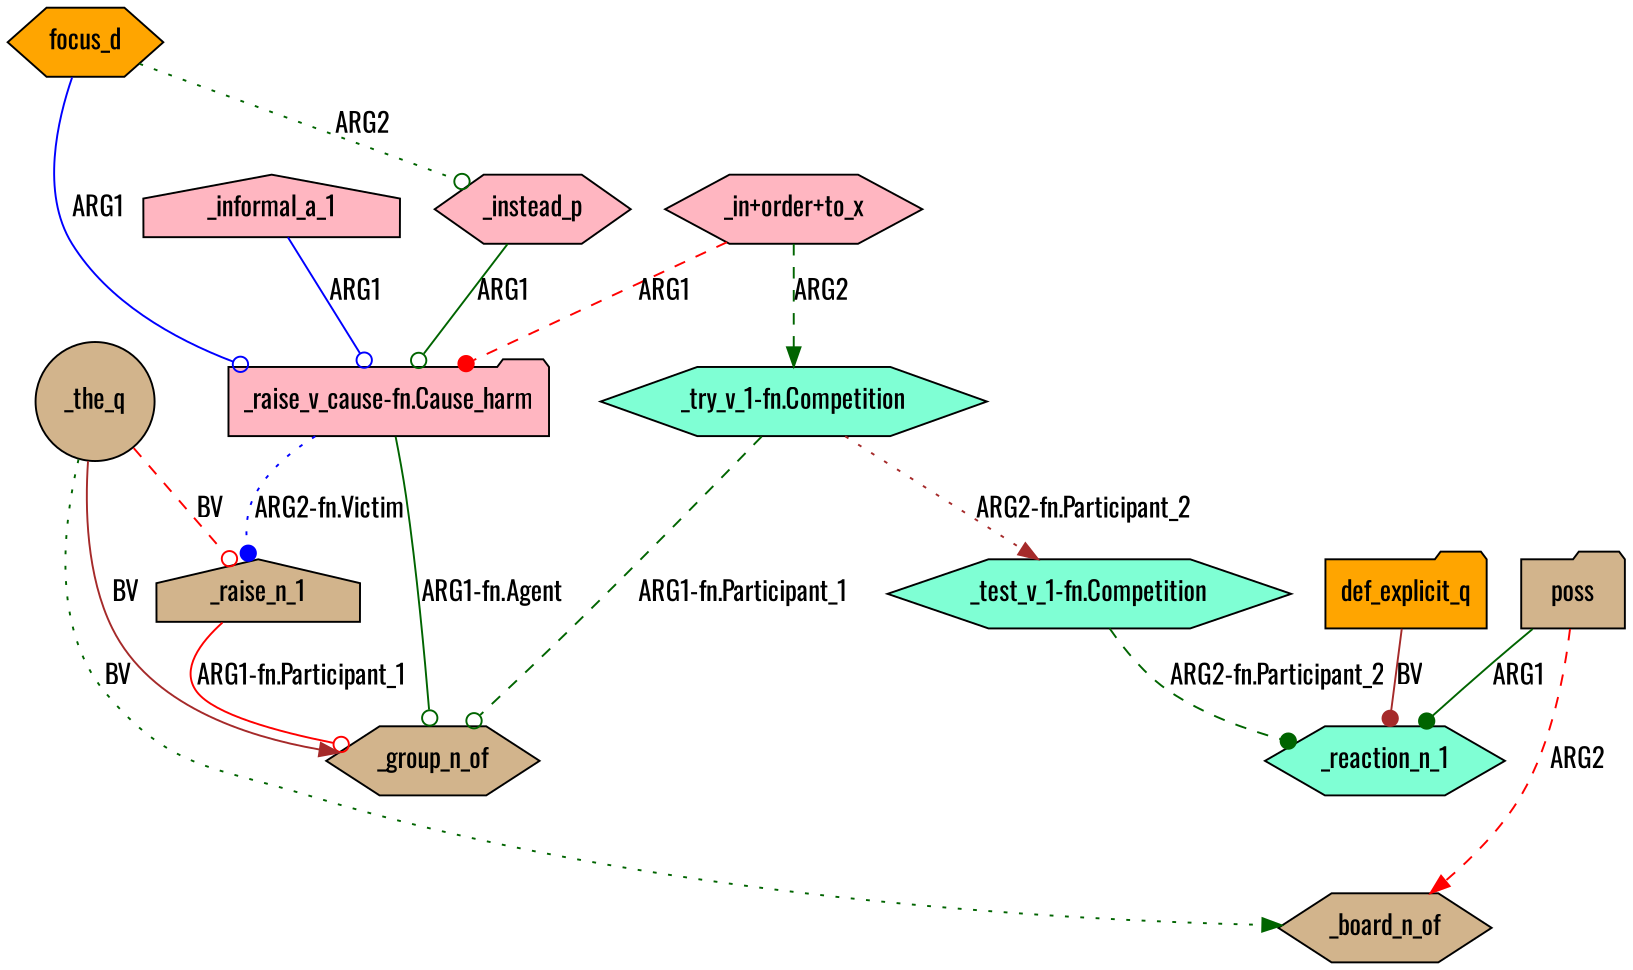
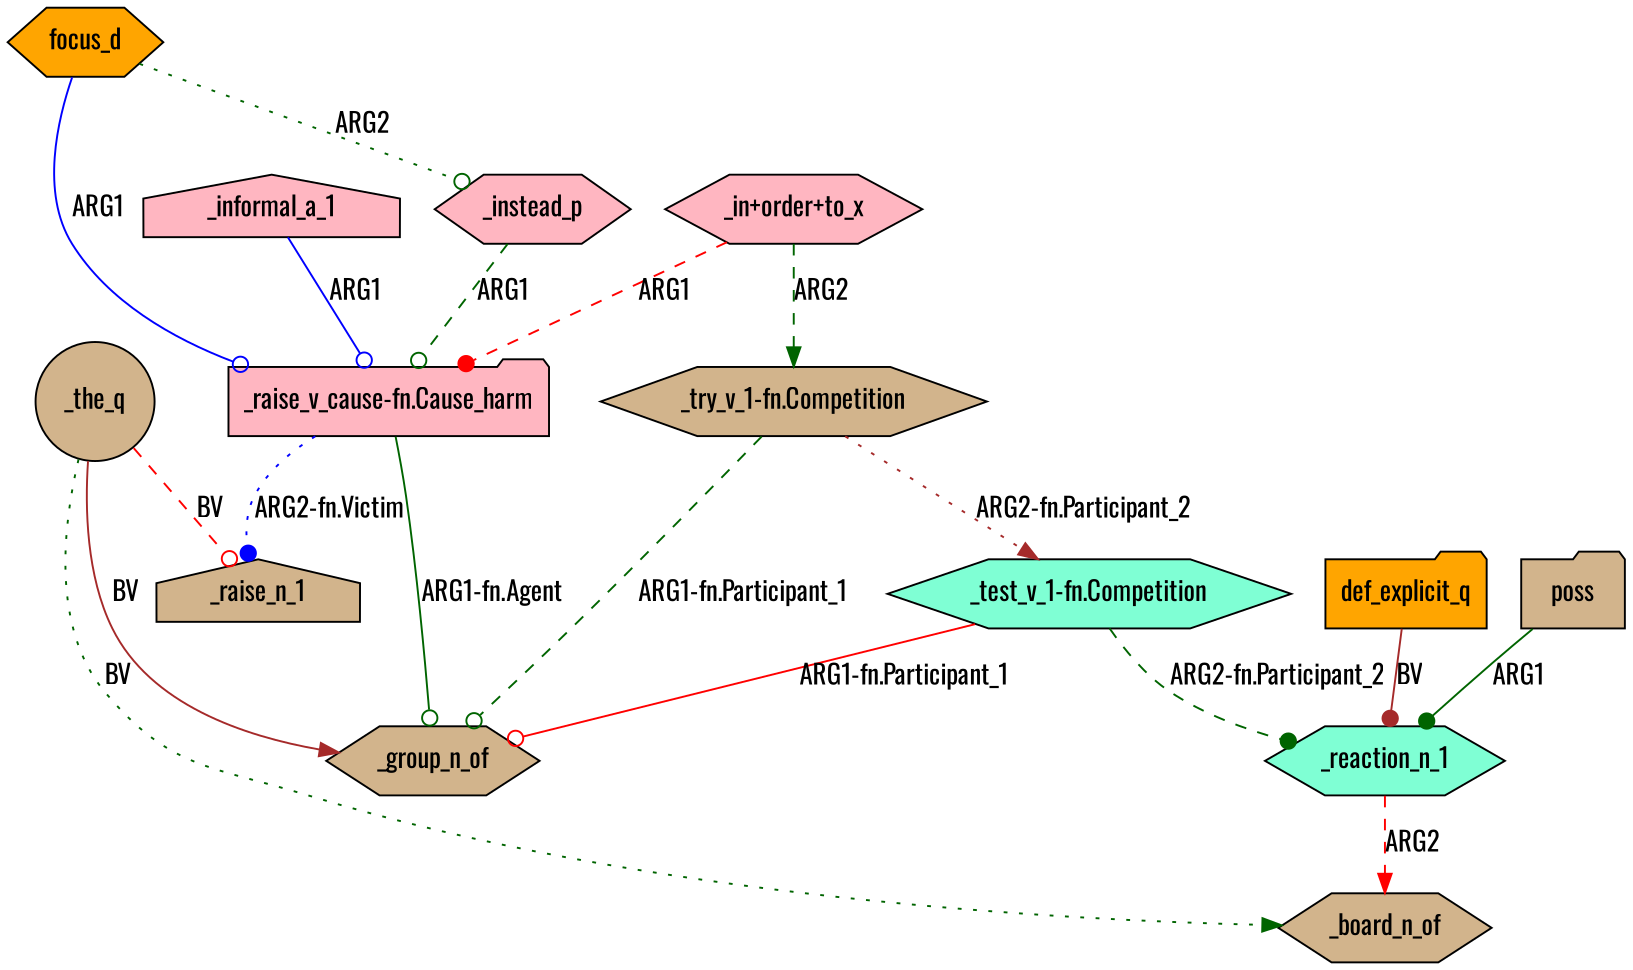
  digraph {
    fontname=Oswald
    node [fillcolor=tan fontname=Oswald shape=hexagon style=filled]
    edge [arrowhead=odot color=darkgreen fontname=Oswald style=dashed]
    _instead_p [fillcolor=lightpink]
    "_raise_v_cause-fn.Cause_harm" [fillcolor=lightpink shape=folder]
    _group_n_of
    n4 [label=_raise_n_1 shape=house]
    "_in+order+to_x" [fillcolor=lightpink]
-   "_try_v_1-fn.Competition" [fillcolor=aquamarine]
+   "_try_v_1-fn.Competition"
    "_test_v_1-fn.Competition" [fillcolor=aquamarine]
    _the_q [shape=circle]
    _board_n_of
    _reaction_n_1 [fillcolor=aquamarine]
    focus_d [fillcolor=orange]
    _informal_a_1 [fillcolor=lightpink shape=house]
    poss [shape=folder]
    def_explicit_q [fillcolor=orange shape=folder]
-   _instead_p -> "_raise_v_cause-fn.Cause_harm" [label=ARG1 style=solid]
+   _instead_p -> "_raise_v_cause-fn.Cause_harm" [label=ARG1]
    "_raise_v_cause-fn.Cause_harm" -> _group_n_of [label="ARG1-fn.Agent" style=solid]
    "_raise_v_cause-fn.Cause_harm" -> n4 [arrowhead=dot color=blue label="ARG2-fn.Victim" style=dotted]
    "_in+order+to_x" -> "_raise_v_cause-fn.Cause_harm" [arrowhead=dot color=red label=ARG1]
    "_in+order+to_x" -> "_try_v_1-fn.Competition" [arrowhead=normal label=ARG2]
    "_try_v_1-fn.Competition" -> _group_n_of [label="ARG1-fn.Participant_1"]
    "_try_v_1-fn.Competition" -> "_test_v_1-fn.Competition" [arrowhead=normal color=brown label="ARG2-fn.Participant_2" style=dotted]
-   n4 -> _group_n_of [color=red label="ARG1-fn.Participant_1" style=solid]
+   "_test_v_1-fn.Competition" -> _group_n_of [color=red label="ARG1-fn.Participant_1" style=solid]
    "_test_v_1-fn.Competition" -> _reaction_n_1 [arrowhead=dot label="ARG2-fn.Participant_2"]
    _the_q -> _group_n_of [arrowhead=normal color=brown label=BV style=solid]
    _the_q -> n4 [color=red label=BV]
    _the_q -> _board_n_of [arrowhead=normal label=BV style=dotted]
    focus_d -> _instead_p [label=ARG2 style=dotted]
    focus_d -> "_raise_v_cause-fn.Cause_harm" [color=blue label=ARG1 style=solid]
    _informal_a_1 -> "_raise_v_cause-fn.Cause_harm" [color=blue label=ARG1 style=solid]
-   poss -> _board_n_of [arrowhead=normal color=red label=ARG2]
+   _reaction_n_1 -> _board_n_of [arrowhead=normal color=red label=ARG2]
    poss -> _reaction_n_1 [arrowhead=dot label=ARG1 style=solid]
    def_explicit_q -> _reaction_n_1 [arrowhead=dot color=brown label=BV style=solid]
  }
